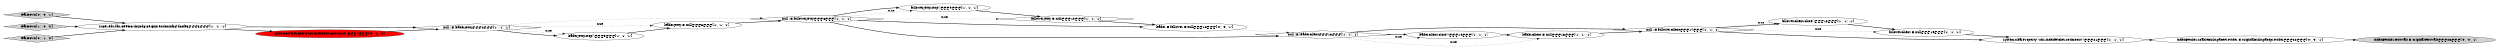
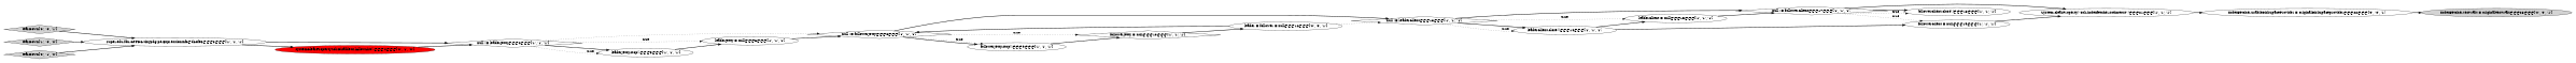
  digraph {
    rankdir=LR
    node [fillcolor=white shape=ellipse style=filled]
    edge [style=bold]
    n1 [fillcolor=lightgray label="tearDown['0', '0', '1']" shape=diamond]
    n2 [label="super.edu.fdu.CPPDG.tinypdg.pe.ExpressionInfo@d60fe5@@@3@@@['1', '1', '1']"]
    n3 [label="null != leaderJetty@@@4@@@['1', '1', '1']" shape=diamond]
    n4 [fillcolor=red label="systemClearPropertySolrDisableUrlAllowList()@@@4@@@['0', '1', '0']"]
    n5 [fillcolor=lightgray label="tearDown['1', '0', '0']" shape=diamond]
    n6 [label="null != followerClient@@@17@@@['1', '1', '1']" shape=diamond]
    n7 [label="followerClient = null@@@19@@@['1', '1', '1']"]
    n8 [label="System.clearProperty(\"solr.indexfetcher.sotimeout\")@@@21@@@['1', '1', '1']"]
    n9 [label="followerClient.close()@@@18@@@['1', '1', '1']"]
    n10 [label="IndexFetcher.usableDiskSpaceProvider = originalDiskSpaceprovider@@@22@@@['0', '0', '1']"]
    n11 [label="null != followerJetty@@@8@@@['1', '1', '1']" shape=diamond]
    n12 [label="leaderJetty.stop()@@@5@@@['1', '1', '1']"]
    n13 [label="leaderJetty = null@@@6@@@['1', '1', '1']"]
    n14 [label="leader = follower = null@@@12@@@['0', '0', '1']"]
    n15 [label="followerJetty.stop()@@@9@@@['1', '1', '1']"]
    n16 [label="followerJetty = null@@@10@@@['1', '1', '1']" shape=diamond]
    n17 [label="null != leaderClient@@@13@@@['1', '1', '1']" shape=diamond]
    n18 [label="leaderClient = null@@@15@@@['1', '1', '1']"]
    n19 [label="leaderClient.close()@@@14@@@['1', '1', '1']"]
    n20 [fillcolor=lightgray label="IndexFetcher.testWait = originalTestWait@@@23@@@['0', '0', '1']"]
    n21 [fillcolor=lightgray label="tearDown['0', '1', '0']" shape=diamond]
    n1 -> n2
    n2 -> n3
    n2 -> n4
    n3 -> n11 [style=dotted]
    n3 -> n12
    n3 -> n12 [label=true style=dotted]
    n3 -> n13 [label=true style=dotted]
    n4 -> n3
    n5 -> n2
    n6 -> n7 [label=true style=dotted]
    n6 -> n8
    n6 -> n9 [label=true style=dotted]
    n6 -> n9
    n7 -> n8
    n8 -> n10
-   n9 -> n7
+   n19 -> n7
    n10 -> n20
-   n11 -> n14
+   n14 -> n11
    n11 -> n15 [label=true style=dotted]
    n11 -> n15
    n11 -> n16 [label=true style=dotted]
    n11 -> n17
    n12 -> n13
    n13 -> n11
    n14 -> n17 [style=dotted]
    n15 -> n16
    n16 -> n14
    n17 -> n6
    n17 -> n18 [label=true style=dotted]
    n17 -> n19
    n17 -> n19 [label=true style=dotted]
    n18 -> n6
    n19 -> n18
    n21 -> n2
  }
